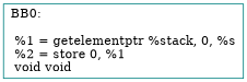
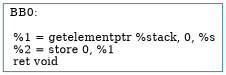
  digraph {
-   n1 [label="{BB0:\l\l  %1 = getelementptr %stack,  0,  %s\l %2 = store 0,  %1\l void void\l}" shape=record color=teal]
+   n1 [label="{BB0:\l\l  %1 = getelementptr %stack,  0,  %s\l %2 = store 0,  %1\l ret void\l}" shape=record color=teal]
  }
